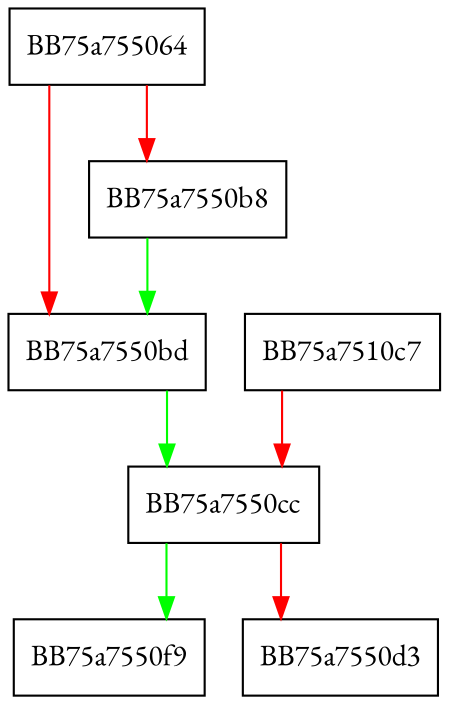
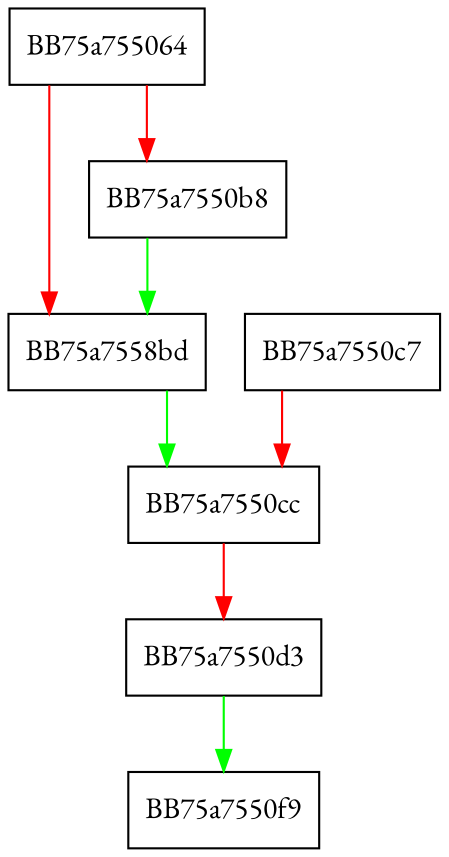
  digraph {
    fontname="EB Garamond"
    splines=ortho
    node [fontname="EB Garamond" shape=box]
    edge [color=red fontname="EB Garamond"]
    BB75a755064
-   BB75a7550bd
+   BB75a7550bd [label=BB75a7558bd]
    BB75a7550b8
    BB75a7550cc
    BB75a7550f9
    BB75a7550d3
-   BB75a7550c7 [label=BB75a7510c7]
+   BB75a7550c7
    BB75a755064 -> BB75a7550bd
    BB75a755064 -> BB75a7550b8
    BB75a7550bd -> BB75a7550cc [color=green]
    BB75a7550b8 -> BB75a7550bd [color=green]
-   BB75a7550cc -> BB75a7550f9 [color=green]
+   BB75a7550d3 -> BB75a7550f9 [color=green]
    BB75a7550cc -> BB75a7550d3
    BB75a7550c7 -> BB75a7550cc
  }
